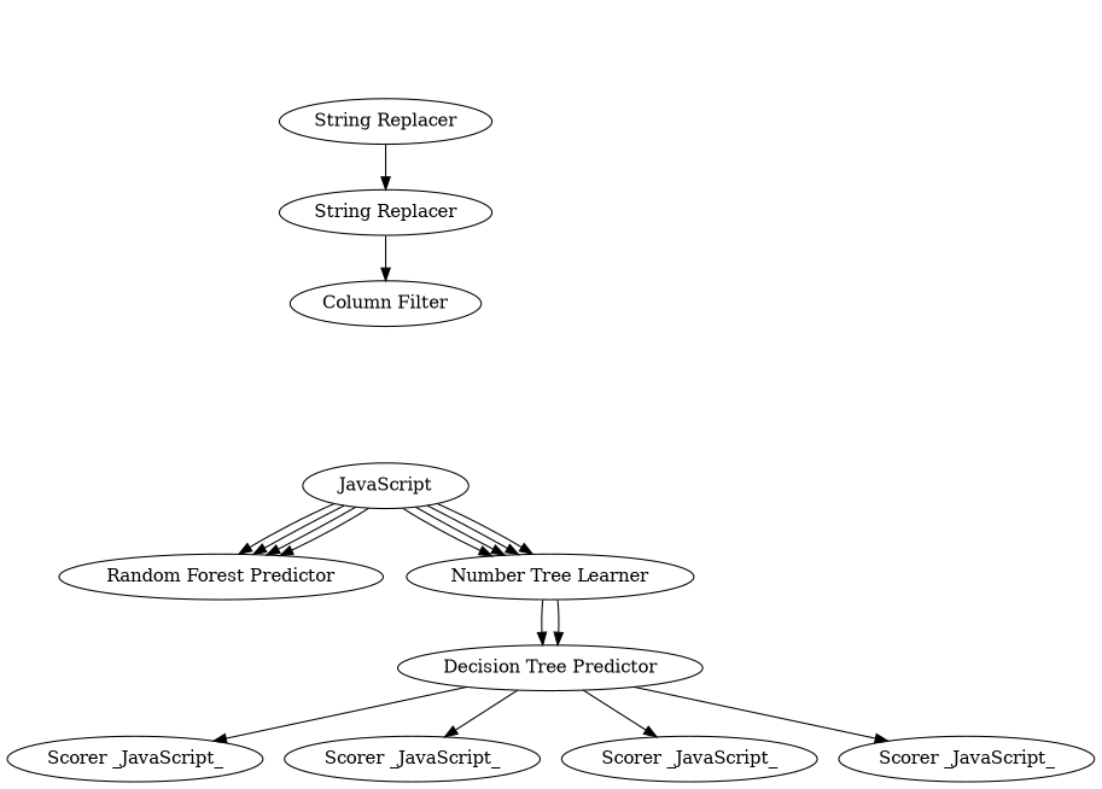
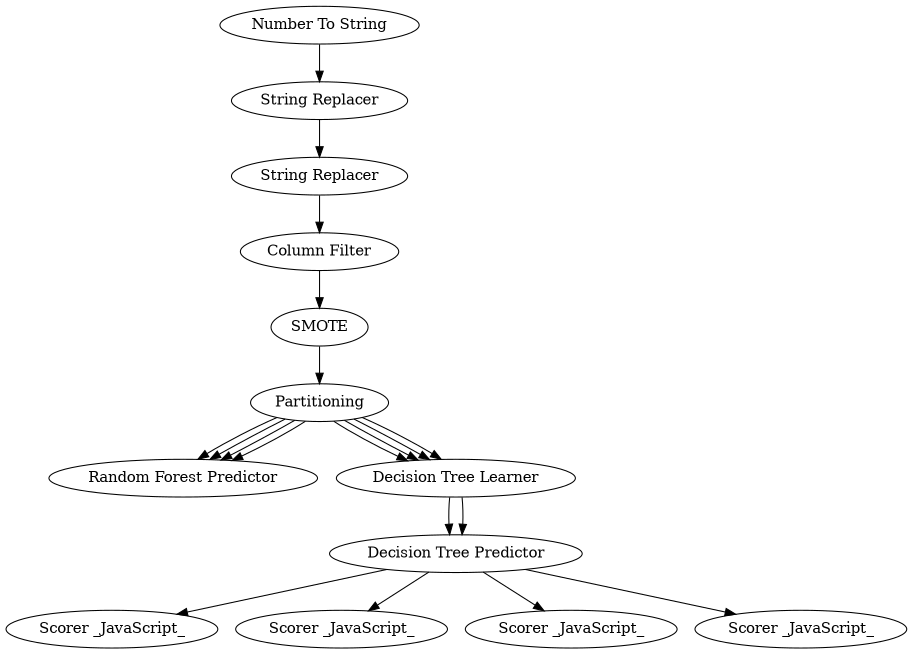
  digraph {
    rankdir=TB
+   n1 [label="Number To String"]
    n2 [label="String Replacer"]
    n3 [label="String Replacer"]
    n4 [label="Column Filter"]
-   n6 [label=JavaScript]
+   n5 [label=SMOTE]
+   n6 [label=Partitioning]
    n7 [label="Random Forest Predictor"]
-   n8 [label="Number Tree Learner"]
+   n8 [label="Decision Tree Learner"]
    n9 [label="Decision Tree Predictor"]
    n10 [label="Scorer _JavaScript_"]
    n11 [label="Scorer _JavaScript_"]
    n12 [label="Scorer _JavaScript_"]
    n13 [label="Scorer _JavaScript_"]
+   n1 -> n2
    n2 -> n3
    n3 -> n4
+   n4 -> n5
+   n5 -> n6
    n6 -> n7
    n6 -> n7
    n6 -> n7
    n6 -> n7
    n6 -> n8
    n6 -> n8
    n6 -> n8
    n6 -> n8
    n8 -> n9
    n8 -> n9
    n9 -> n10
    n9 -> n11
    n9 -> n12
    n9 -> n13
  }
